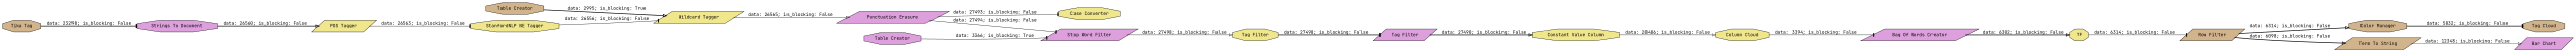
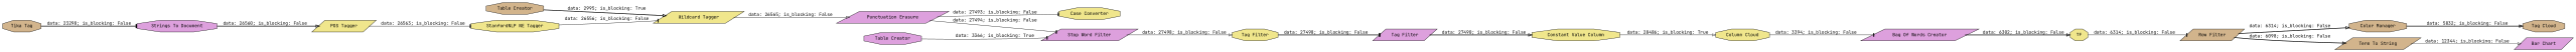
  digraph {
    fontname="JetBrains Mono"
    rankdir=LR
    node [fillcolor=khaki fontname="JetBrains Mono" shape=octagon style=filled]
    edge [arrowhead=onormal fontname="JetBrains Mono" style=solid]
    n1 [fillcolor=plum label="Tag Filter" shape=parallelogram]
    n2 [label="Constant Value Column"]
    n3 [label="Column Cloud"]
    n4 [fillcolor=tan label="Table Creator"]
    n5 [label="Wildcard Tagger" shape=parallelogram]
    n6 [fillcolor=plum label="Punctuation Erasure" shape=parallelogram]
    n7 [fillcolor=plum label="Stop Word Filter" shape=parallelogram]
    n8 [label="Tag Filter"]
    n9 [fillcolor=plum label="Strings To Document"]
    n10 [label="POS Tagger" shape=parallelogram]
    n11 [label="StanfordNLP NE Tagger"]
    n12 [fillcolor=plum label="Bag Of Words Creator" shape=parallelogram]
    n13 [label=TF]
    n14 [fillcolor=tan label="Row Filter" shape=parallelogram]
    n15 [fillcolor=tan label="Color Manager"]
    n16 [fillcolor=tan label="Tag Cloud"]
    n17 [fillcolor=tan label="Term To String" shape=parallelogram]
    n18 [fillcolor=plum label="Bar Chart" shape=parallelogram]
    n19 [label="Case Converter"]
    n20 [fillcolor=plum label="Table Creator"]
    n21 [fillcolor=tan label="Tika Tag"]
    n1 -> n2 [label="data: 27490; is_blocking: False" style=bold]
-   n2 -> n3 [label="data: 28486; is_blocking: False"]
+   n2 -> n3 [label="data: 28486; is_blocking: True"]
    n3 -> n12 [arrowhead=tee label="data: 3394; is_blocking: False"]
    n4 -> n5 [label="data: 2995; is_blocking: True" style=bold]
    n5 -> n6 [label="data: 26565; is_blocking: False"]
    n6 -> n7 [arrowhead=tee label="data: 27494; is_blocking: False"]
    n6 -> n19 [arrowhead=tee label="data: 27493; is_blocking: False"]
    n7 -> n8 [label="data: 27498; is_blocking: False"]
    n8 -> n1 [arrowhead=tee label="data: 27498; is_blocking: False" style=bold]
    n9 -> n10 [label="data: 26560; is_blocking: False" style=bold]
    n10 -> n11 [arrowhead=tee label="data: 26563; is_blocking: False"]
    n11 -> n5 [arrowhead=tee label="data: 26556; is_blocking: False"]
    n12 -> n13 [label="data: 6302; is_blocking: False" style=bold]
    n13 -> n14 [arrowhead=tee label="data: 6314; is_blocking: False"]
    n14 -> n15 [label="data: 6314; is_blocking: False" style=bold]
    n14 -> n17 [label="data: 6098; is_blocking: False" style=bold]
-   n15 -> n16 [arrowhead=tee label="data: 5832; is_blocking: False" style=bold]
-   n17 -> n18 [label="data: 12348; is_blocking: False"]
+   n15 -> n16 [label="data: 5832; is_blocking: False" style=bold]
+   n17 -> n18 [label="data: 12344; is_blocking: False"]
    n20 -> n7 [arrowhead=tee label="data: 3366; is_blocking: True"]
    n21 -> n9 [arrowhead=tee label="data: 23298; is_blocking: False" style=bold]
  }
